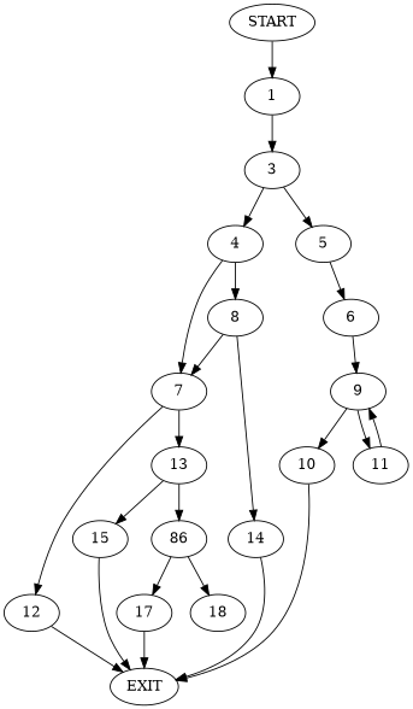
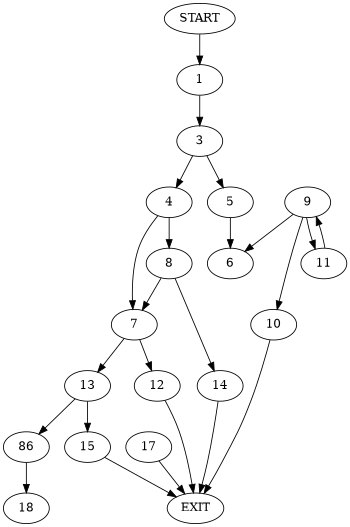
  digraph {
    n1 [label=START]
    1
    3
    n4 [label=EXIT]
    4
    5
    7
    8
    6
    12
    13
    14
    9
    10
    11
    15
    n17 [label=86]
    17
    18
    n1 -> 1
    1 -> 3
    3 -> 4
    3 -> 5
    4 -> 7
    4 -> 8
    5 -> 6
    7 -> 12
    7 -> 13
    8 -> 7
    8 -> 14
-   6 -> 9
+   9 -> 6
    12 -> n4
    13 -> 15
    13 -> n17
    14 -> n4
    9 -> 10
    9 -> 11
    10 -> n4
    11 -> 9
    15 -> n4
-   n17 -> 17
    n17 -> 18
    17 -> n4
  }
